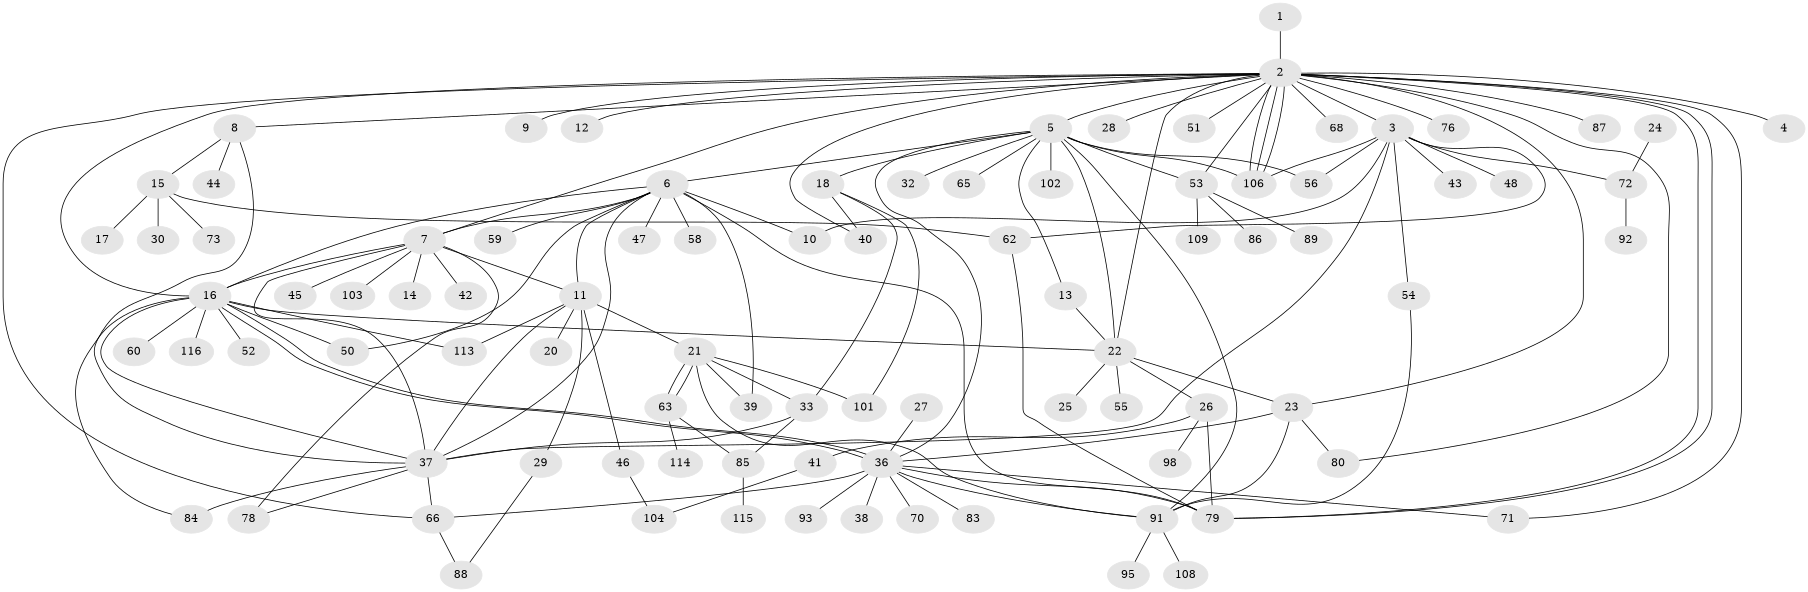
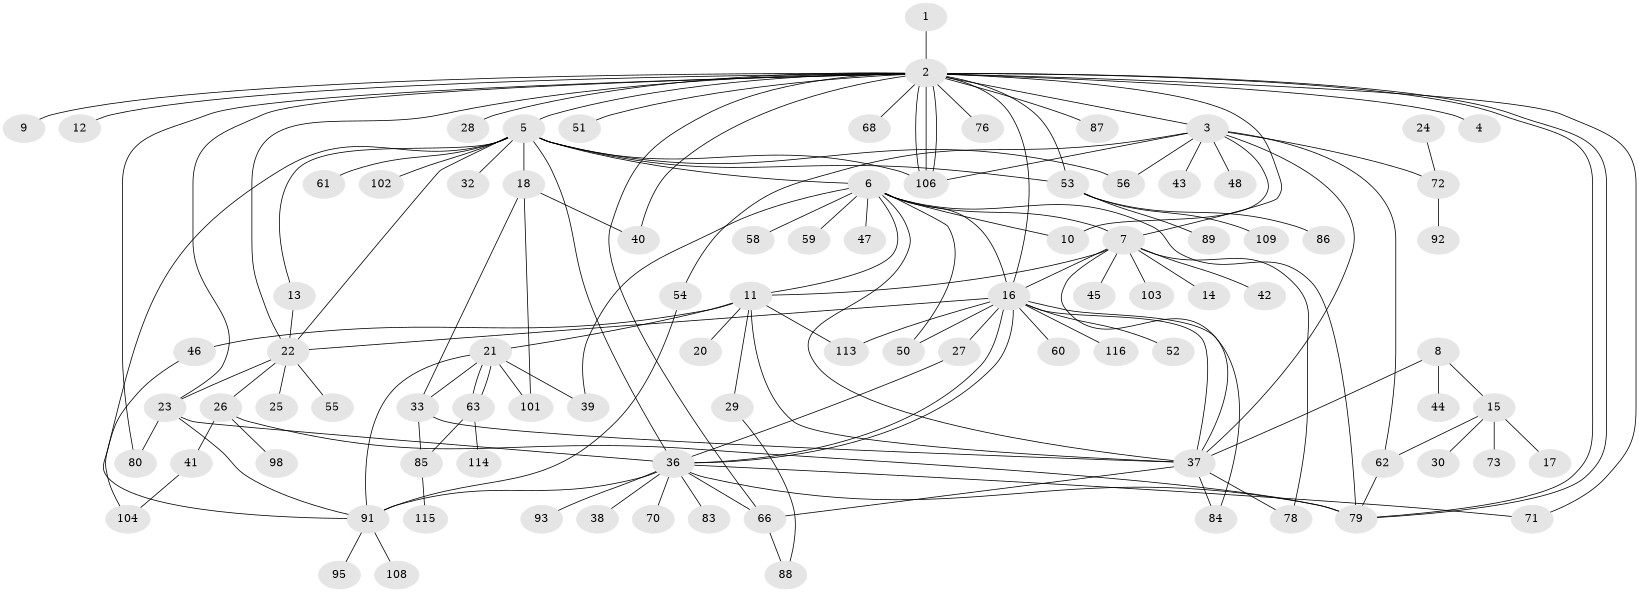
  graph {
    fontname="DejaVu Serif"
    node [color=gray90 fontname="DejaVu Serif" style=filled]
    edge [fontname="DejaVu Serif"]
    1 [super="+82"]
    2 [super="+97"]
    3 [super="+77"]
    4
    5 [super="+119"]
    7 [super="+35"]
    8 [super="+19"]
    9
    12
    16 [super="+67"]
    22 [super="+49"]
    23 [super="+117"]
    28
    40
    51
    53 [super="+110"]
    66
    68
    71
    76 [super="+81"]
    79
    80
    87 [super="+111"]
    106 [super="+120"]
    10
    37 [super="+64"]
    43
    48
    54
    56
    62 [super="+121"]
    72 [super="+99"]
    6 [super="+34"]
    13
    18 [super="+31"]
    32
    36 [super="+105"]
-   65
+   65 [label=61]
    91 [super="+94"]
    102
    11 [super="+90"]
    14
    42
    45
    78
    103
    15 [super="+75"]
    44
    116
    50 [super="+107"]
    113
    27
    52
    60 [super="+69"]
    84
    25
    26 [super="+118"]
    55
    86 [super="+112"]
    89
    109
    88
    92
    39 [super="+100"]
    47
    58
    59
    33 [super="+61"]
    101
    24
    38
    70
    83
    93
    95
    108
    20
    21 [super="+57"]
    29
    46
    17
    30
    73
    63 [super="+74"]
    104
    85 [super="+96"]
    114
    41
    98
    115
    1 -- 2
    2 -- 3
    2 -- 4
    2 -- 5
    2 -- 7
-   2 -- 8
    2 -- 9
    2 -- 12
    2 -- 16
    2 -- 22
    2 -- 23
    2 -- 28
    2 -- 40
    2 -- 51
    2 -- 53
    2 -- 66
    2 -- 68
    2 -- 71
    2 -- 76
    2 -- 79
    2 -- 79
    2 -- 80
    2 -- 87
    2 -- 106
    2 -- 106
    2 -- 106
    3 -- 106
    3 -- 10
    3 -- 37
    3 -- 43
    3 -- 48
    3 -- 54
    3 -- 56
    3 -- 62
    3 -- 72
    5 -- 22
    5 -- 53
    5 -- 106
    5 -- 56
    5 -- 6
    5 -- 13
    5 -- 18
    5 -- 32
    5 -- 36
    5 -- 65
    5 -- 91
    5 -- 102
    7 -- 16
    7 -- 37
    7 -- 11
    7 -- 14
    7 -- 42
    7 -- 45
    7 -- 78
    7 -- 103
    8 -- 37
    8 -- 15
    8 -- 44
    16 -- 22
    16 -- 37
    16 -- 36
    16 -- 36
    16 -- 116
    16 -- 50
    16 -- 113
+   16 -- 27
    16 -- 52
    16 -- 60
    16 -- 84
    22 -- 23
    22 -- 25
    22 -- 26
    22 -- 55
    23 -- 80
    23 -- 36
    23 -- 91
    53 -- 86
    53 -- 89
    53 -- 109
    66 -- 88
    37 -- 66
    37 -- 78
    37 -- 84
    54 -- 91
    62 -- 79
    72 -- 92
    6 -- 7
    6 -- 16
    6 -- 79
    6 -- 10
    6 -- 37
    6 -- 11
    6 -- 50
    6 -- 39
    6 -- 47
    6 -- 58
    6 -- 59
    13 -- 22
    18 -- 40
    18 -- 33
    18 -- 101
    36 -- 66
    36 -- 71
    36 -- 79
    36 -- 91
    36 -- 38
    36 -- 70
    36 -- 83
    36 -- 93
    91 -- 95
    91 -- 108
    11 -- 37
    11 -- 113
    11 -- 20
    11 -- 21
    11 -- 29
    11 -- 46
    15 -- 62
    15 -- 17
    15 -- 30
    15 -- 73
    27 -- 36
    26 -- 79
    26 -- 41
    26 -- 98
    33 -- 37
    33 -- 85
    24 -- 72
    21 -- 91
    21 -- 39
    21 -- 33
    21 -- 101
    21 -- 63
    21 -- 63
    29 -- 88
    46 -- 104
    63 -- 85
    63 -- 114
    85 -- 115
    41 -- 104
  }
